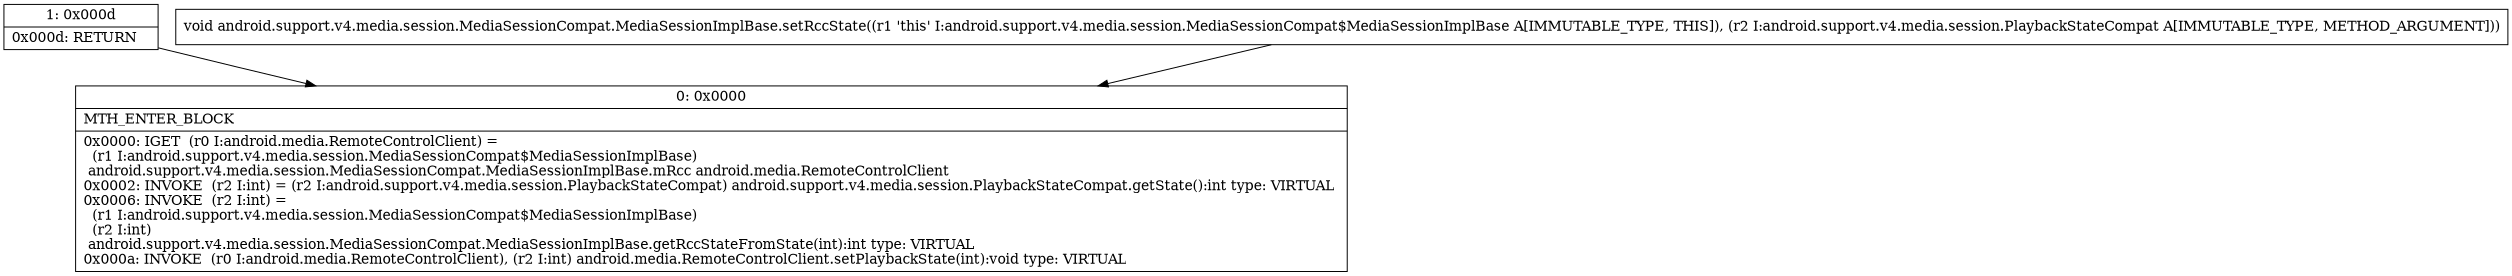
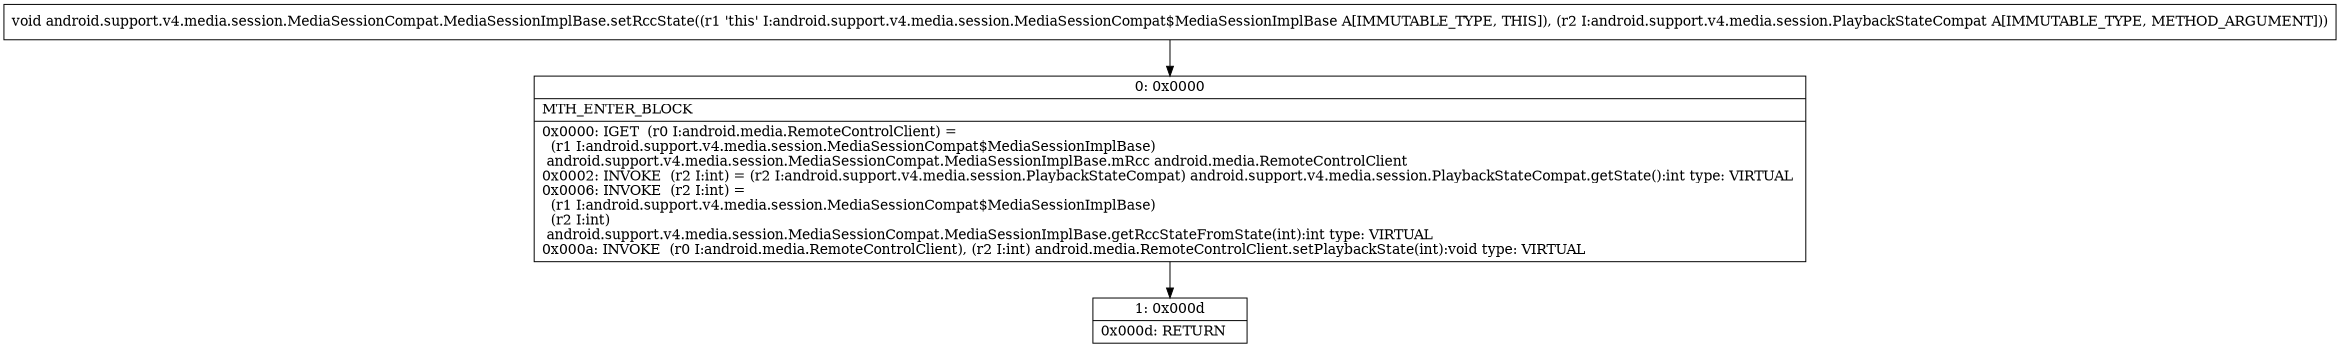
  digraph {
    node [shape=record]
    n1 [label="{0\:\ 0x0000|MTH_ENTER_BLOCK\l|0x0000: IGET  (r0 I:android.media.RemoteControlClient) = \l  (r1 I:android.support.v4.media.session.MediaSessionCompat$MediaSessionImplBase)\l android.support.v4.media.session.MediaSessionCompat.MediaSessionImplBase.mRcc android.media.RemoteControlClient \l0x0002: INVOKE  (r2 I:int) = (r2 I:android.support.v4.media.session.PlaybackStateCompat) android.support.v4.media.session.PlaybackStateCompat.getState():int type: VIRTUAL \l0x0006: INVOKE  (r2 I:int) = \l  (r1 I:android.support.v4.media.session.MediaSessionCompat$MediaSessionImplBase)\l  (r2 I:int)\l android.support.v4.media.session.MediaSessionCompat.MediaSessionImplBase.getRccStateFromState(int):int type: VIRTUAL \l0x000a: INVOKE  (r0 I:android.media.RemoteControlClient), (r2 I:int) android.media.RemoteControlClient.setPlaybackState(int):void type: VIRTUAL \l}"]
    n2 [label="{1\:\ 0x000d|0x000d: RETURN   \l}"]
    n3 [label="{void android.support.v4.media.session.MediaSessionCompat.MediaSessionImplBase.setRccState((r1 'this' I:android.support.v4.media.session.MediaSessionCompat$MediaSessionImplBase A[IMMUTABLE_TYPE, THIS]), (r2 I:android.support.v4.media.session.PlaybackStateCompat A[IMMUTABLE_TYPE, METHOD_ARGUMENT])) }"]
-   n2 -> n1
+   n1 -> n2
    n3 -> n1
  }
